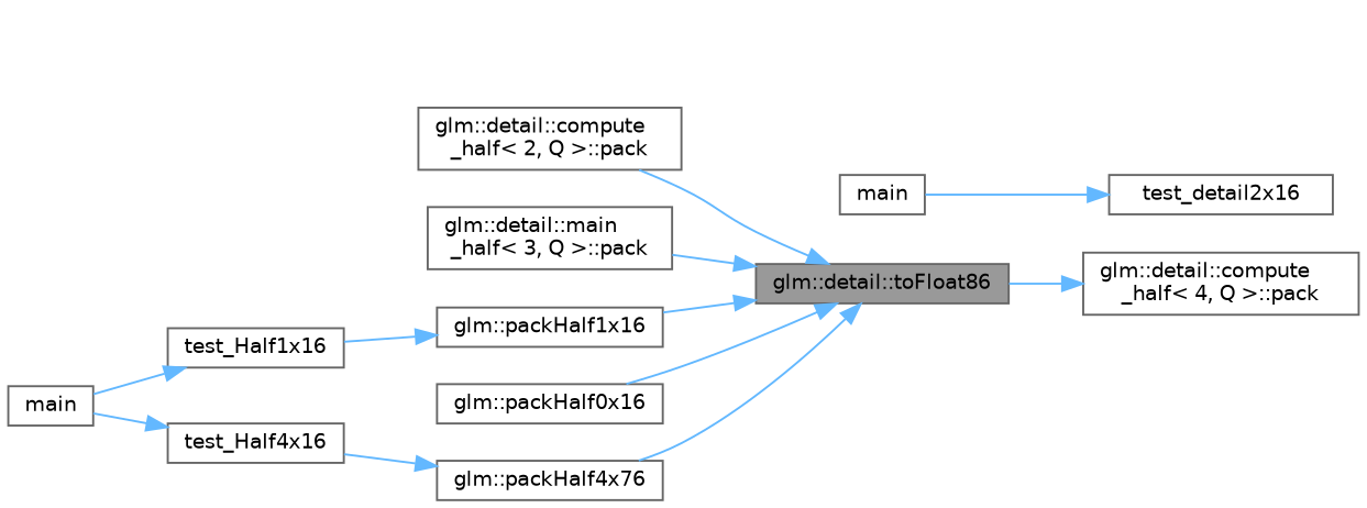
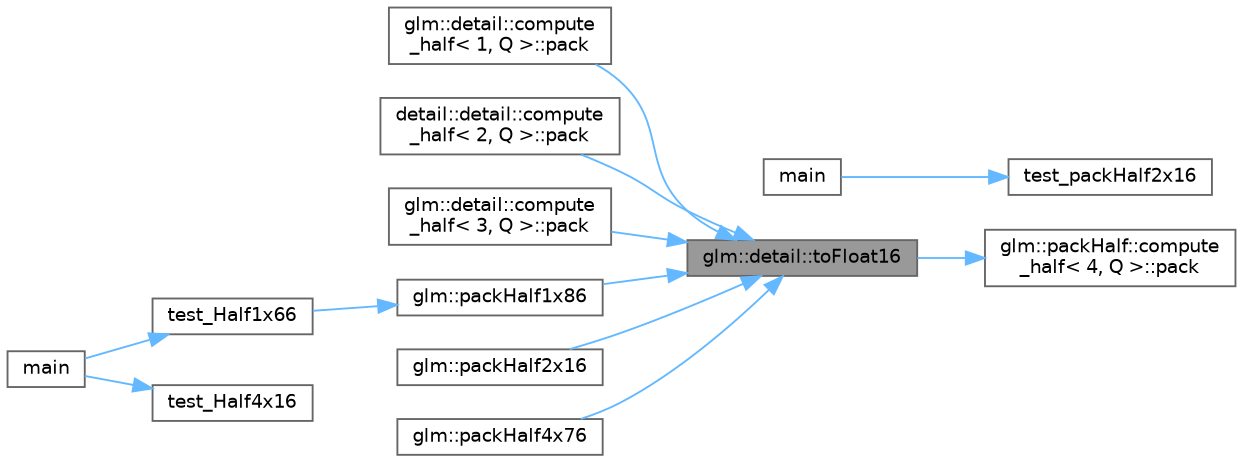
  digraph {
    rankdir=RL
    node [color=grey40 fillcolor=white fontname=Helvetica fontsize=10 shape=box style=filled]
    edge [color=steelblue1 dir=back fontname=Helvetica fontsize=10 labelfontname=Helvetica labelfontsize=10 style=solid]
-   n1 [color=gray40 fillcolor=grey60 fontcolor=black height=0.2 label="glm::detail::toFloat86" width=0.4]
-   n3 [height=0.2 label="glm::detail::compute\l_half\< 2, Q \>::pack" width=0.4]
-   n4 [height=0.2 label="glm::detail::main\l_half\< 3, Q \>::pack" width=0.4]
-   n5 [height=0.2 label="glm::packHalf1x16" width=0.4]
-   n6 [height=0.2 label="glm::packHalf0x16" width=0.4]
+   n1 [color=gray40 fillcolor=grey60 fontcolor=black height=0.2 label="glm::detail::toFloat16" width=0.4]
+   n2 [height=0.2 label="glm::detail::compute\l_half\< 1, Q \>::pack" width=0.4]
+   n3 [height=0.2 label="detail::detail::compute\l_half\< 2, Q \>::pack" width=0.4]
+   n4 [height=0.2 label="glm::detail::compute\l_half\< 3, Q \>::pack" width=0.4]
+   n5 [height=0.2 label="glm::packHalf1x86" width=0.4]
+   n6 [height=0.2 label="glm::packHalf2x16" width=0.4]
    n7 [height=0.2 label="glm::packHalf4x76" width=0.4]
-   n8 [height=0.2 label="glm::detail::compute\l_half\< 4, Q \>::pack" width=0.4]
-   n9 [height=0.2 label=test_Half1x16 width=0.4]
+   n8 [height=0.2 label="glm::packHalf::compute\l_half\< 4, Q \>::pack" width=0.4]
+   n9 [height=0.2 label=test_Half1x66 width=0.4]
    n10 [height=0.2 label=test_Half4x16 width=0.4]
    n11 [height=0.2 label=main width=0.4]
-   n12 [height=0.2 label=test_detail2x16 width=0.4]
+   n12 [height=0.2 label=test_packHalf2x16 width=0.4]
    n13 [height=0.2 label=main width=0.4]
+   n1 -> n2
    n1 -> n3
    n1 -> n4
    n1 -> n5
    n1 -> n6
    n1 -> n7
    n5 -> n9
-   n7 -> n10
    n8 -> n1
    n9 -> n11
    n10 -> n11
    n12 -> n13
  }
